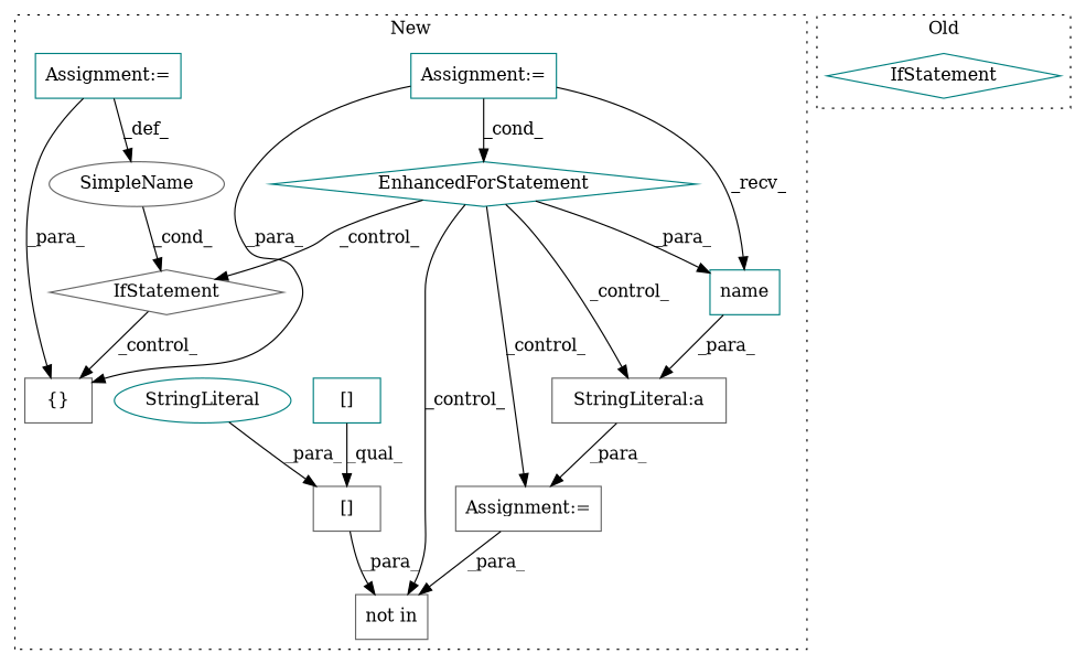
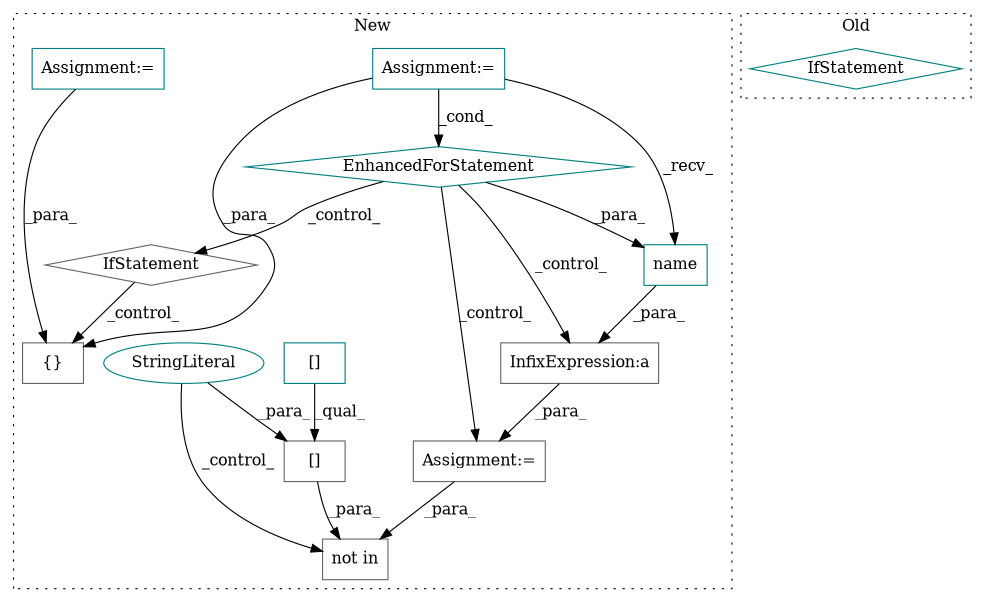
  digraph {
    node [a=7 color=teal l="53,2" s="967,1056" shape=box]
    n1 [a=32 l=6 label=name s=1097]
    n2 [label="Assignment:="]
    n3 [a=25 color=gray40 l="10,2" label=IfStatement s="1112,1164" shape=diamond]
    n4 [a=70 label=EnhancedForStatement shape=diamond]
    n5 [a=108 color=gray40 l=42 label="not in" s=1122]
-   n6 [a=27 color=gray40 l=3 label="StringLiteral:a" s=1088]
+   n6 [a=27 color=gray40 l=3 label="InfixExpression:a" s=1088]
    n7 [a=2 color=gray40 l="18,1" label="[]" s="1133,1163"]
    n8 [a=4 color=gray40 l="1,1" label="{}" s="1197,1219"]
    n9 [a=2 l="10,1" label="[]" s="1133,1149"]
-   n10 [a=42 color=gray40 label=SimpleName shape=ellipse l="" s=""]
    n11 [a=45 l=12 label=StringLiteral s=1151 shape=ellipse]
    n12 [color=gray40 l=1 label="Assignment:=" s=1069]
    n13 [l=4 label="Assignment:=" s=944]
    n14 [a=25 l=44 label=IfStatement s=980 shape=diamond]
    subgraph cluster_1 {
      label=New
      style=dotted
      n1
      n2
      n3
      n4
      n5
      n6
      n7
      n8
      n9
-     n10
      n11
      n12
      n13
    }
    subgraph cluster_2 {
      label=Old
      style=dotted
      n14
    }
    n1 -> n6 [label=_para_]
    n2 -> n1 [label=_recv_]
    n2 -> n4 [label=_cond_]
    n2 -> n8 [label=_para_]
    n3 -> n8 [label=_control_]
    n4 -> n1 [label=_para_]
    n4 -> n3 [label=_control_]
-   n4 -> n5 [label=_control_]
+   n11 -> n5 [label=_control_]
    n4 -> n6 [label=_control_]
    n4 -> n12 [label=_control_]
    n6 -> n12 [label=_para_]
    n7 -> n5 [label=_para_]
    n9 -> n7 [label=_qual_]
-   n10 -> n3 [label=_cond_]
    n11 -> n7 [label=_para_]
    n12 -> n5 [label=_para_]
    n13 -> n8 [label=_para_]
-   n13 -> n10 [label=_def_]
  }
